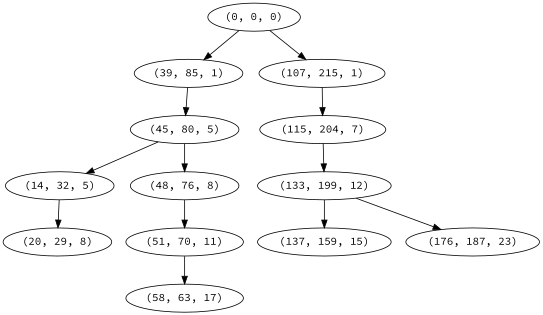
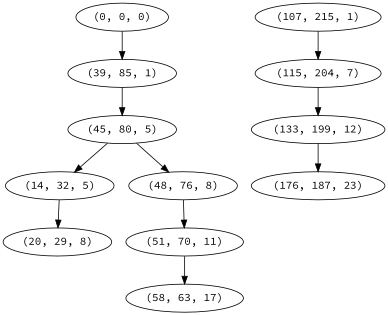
  digraph {
    fontname="Source Code Pro"
    node [fontname="Source Code Pro"]
    edge [fontname="Source Code Pro"]
    "(0, 0, 0)"
    "(39, 85, 1)"
    "(107, 215, 1)"
    n4 [label="(20, 29, 8)"]
    "(14, 32, 5)"
    "(45, 80, 5)"
    "(115, 204, 7)"
    "(48, 76, 8)"
    "(51, 70, 11)"
    "(58, 63, 17)"
    "(133, 199, 12)"
-   "(137, 159, 15)"
    "(176, 187, 23)"
    "(0, 0, 0)" -> "(39, 85, 1)"
-   "(0, 0, 0)" -> "(107, 215, 1)"
    "(39, 85, 1)" -> "(45, 80, 5)"
    "(107, 215, 1)" -> "(115, 204, 7)"
    "(14, 32, 5)" -> n4
    "(45, 80, 5)" -> "(14, 32, 5)"
    "(45, 80, 5)" -> "(48, 76, 8)"
    "(115, 204, 7)" -> "(133, 199, 12)"
    "(48, 76, 8)" -> "(51, 70, 11)"
    "(51, 70, 11)" -> "(58, 63, 17)"
-   "(133, 199, 12)" -> "(137, 159, 15)"
    "(133, 199, 12)" -> "(176, 187, 23)"
  }
